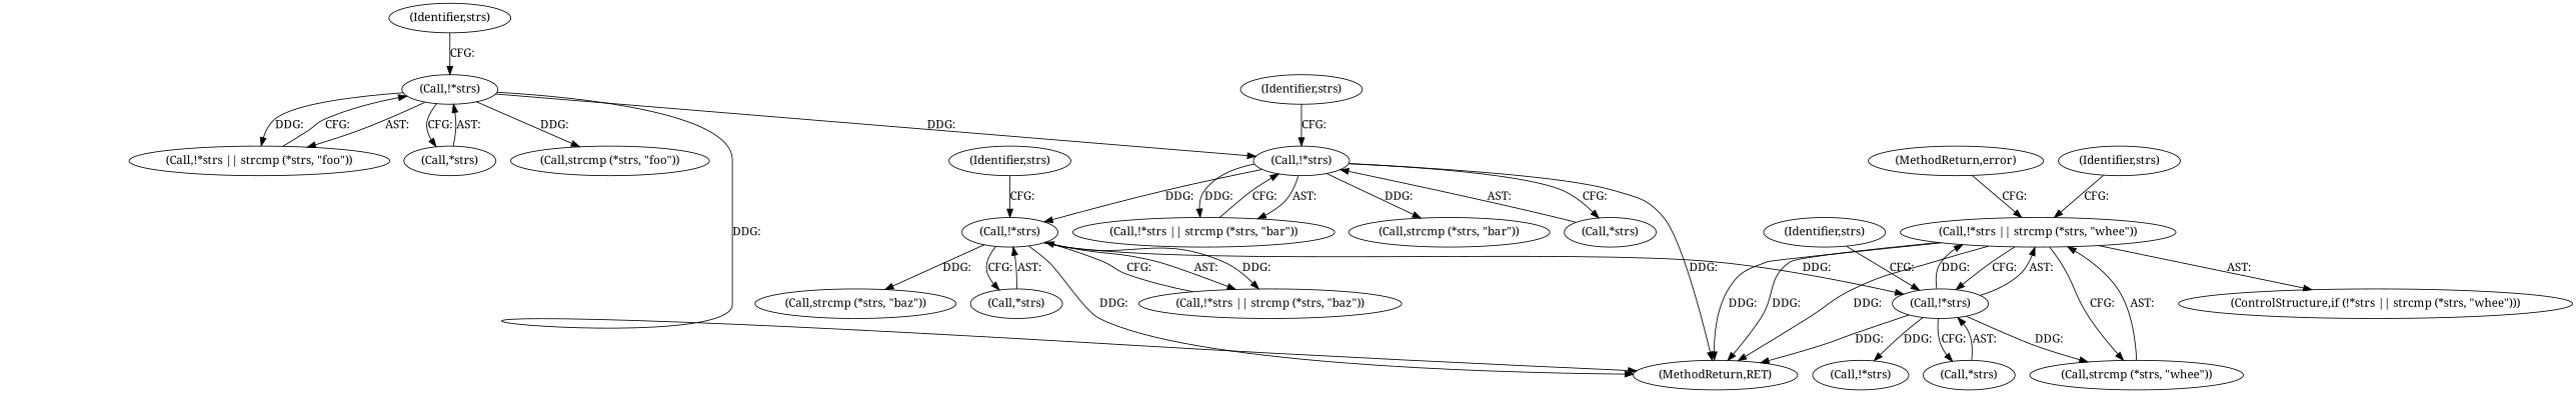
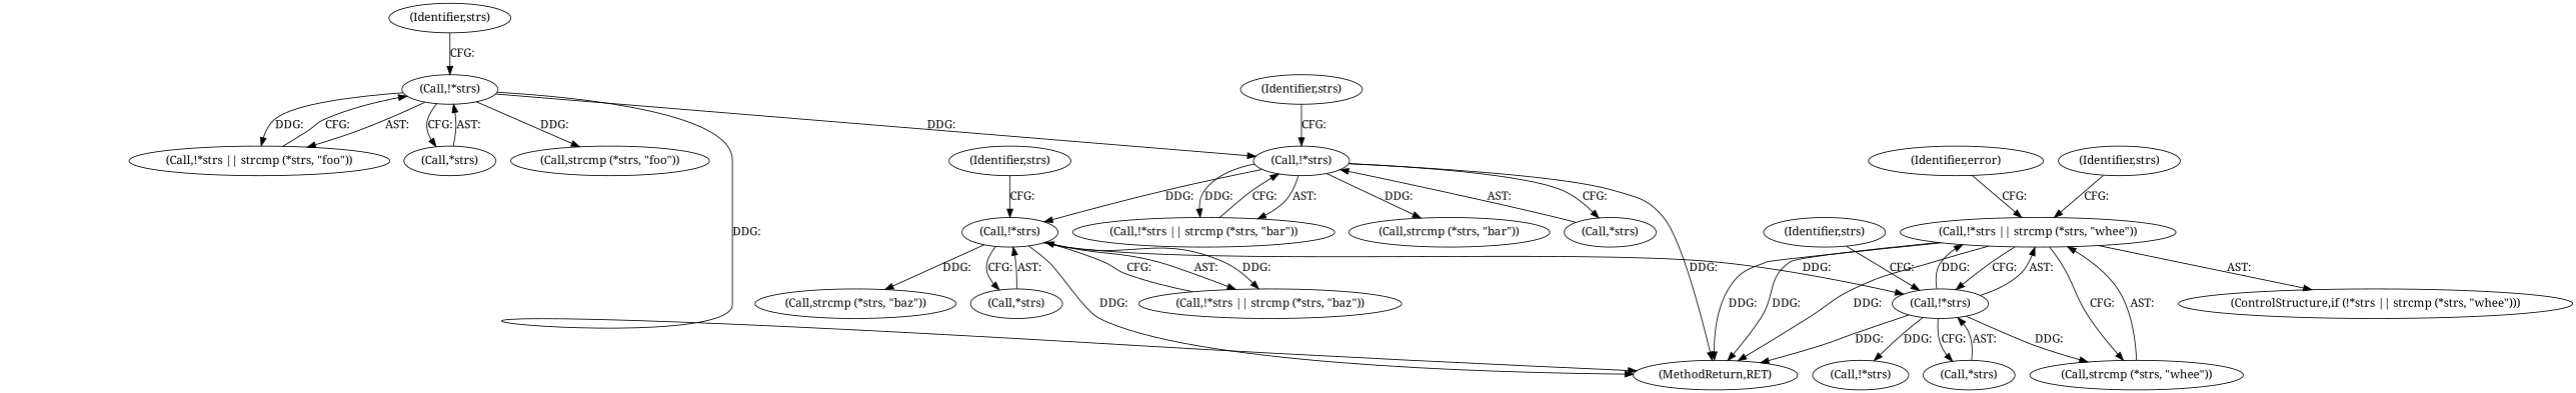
  digraph {
    fontname="Noto Serif"
    node [fontname="Noto Serif"]
    edge [fontname="Noto Serif"]
    n1 [label="(Call,!*strs || strcmp (*strs, \"whee\"))"]
    n2 [label="(Call,!*strs)"]
    n3 [label="(ControlStructure,if (!*strs || strcmp (*strs, \"whee\")))"]
    n4 [label="(Call,strcmp (*strs, \"whee\"))"]
    n5 [label="(MethodReturn,RET)"]
    n6 [label="(Call,*strs)"]
    n7 [label="(Call,!*strs)"]
    n8 [label="(Call,!*strs)"]
    n9 [label="(Call,strcmp (*strs, \"baz\"))"]
    n10 [label="(Call,*strs)"]
    n11 [label="(Call,!*strs || strcmp (*strs, \"baz\"))"]
    n12 [label="(Call,!*strs)"]
    n13 [label="(Call,!*strs || strcmp (*strs, \"bar\"))"]
    n14 [label="(Call,strcmp (*strs, \"bar\"))"]
    n15 [label="(Call,*strs)"]
    n16 [label="(Call,!*strs)"]
    n17 [label="(Call,*strs)"]
    n18 [label="(Call,!*strs || strcmp (*strs, \"foo\"))"]
    n19 [label="(Call,strcmp (*strs, \"foo\"))"]
    n20 [label="(Identifier,strs)"]
    n21 [label="(Identifier,strs)"]
-   n22 [label="(MethodReturn,error)"]
+   n22 [label="(Identifier,error)"]
    n23 [label="(Identifier,strs)"]
    n24 [label="(Identifier,strs)"]
    n25 [label="(Identifier,strs)"]
    n1 -> n2 [label="CFG: "]
    n1 -> n3 [label="AST: "]
    n1 -> n4 [label="CFG: "]
    n1 -> n5 [label="DDG: "]
    n1 -> n5 [label="DDG: "]
    n1 -> n5 [label="DDG: "]
    n2 -> n1 [label="AST: "]
    n2 -> n1 [label="DDG: "]
    n2 -> n4 [label="DDG: "]
    n2 -> n5 [label="DDG: "]
    n2 -> n6 [label="CFG: "]
    n2 -> n7 [label="DDG: "]
    n4 -> n1 [label="AST: "]
    n6 -> n2 [label="AST: "]
    n8 -> n2 [label="DDG: "]
    n8 -> n5 [label="DDG: "]
    n8 -> n9 [label="DDG: "]
    n8 -> n10 [label="CFG: "]
    n8 -> n11 [label="AST: "]
    n8 -> n11 [label="DDG: "]
    n10 -> n8 [label="AST: "]
    n11 -> n8 [label="CFG: "]
    n12 -> n5 [label="DDG: "]
    n12 -> n8 [label="DDG: "]
    n12 -> n13 [label="AST: "]
    n12 -> n13 [label="DDG: "]
    n12 -> n14 [label="DDG: "]
    n12 -> n15 [label="CFG: "]
    n13 -> n12 [label="CFG: "]
    n15 -> n12 [label="AST: "]
    n16 -> n5 [label="DDG: "]
    n16 -> n12 [label="DDG: "]
    n16 -> n17 [label="CFG: "]
    n16 -> n18 [label="AST: "]
    n16 -> n18 [label="DDG: "]
    n16 -> n19 [label="DDG: "]
    n17 -> n16 [label="AST: "]
    n18 -> n16 [label="CFG: "]
    n20 -> n12 [label="CFG: "]
    n21 -> n16 [label="CFG: "]
    n22 -> n1 [label="CFG: "]
    n23 -> n8 [label="CFG: "]
    n24 -> n1 [label="CFG: "]
    n25 -> n2 [label="CFG: "]
  }
